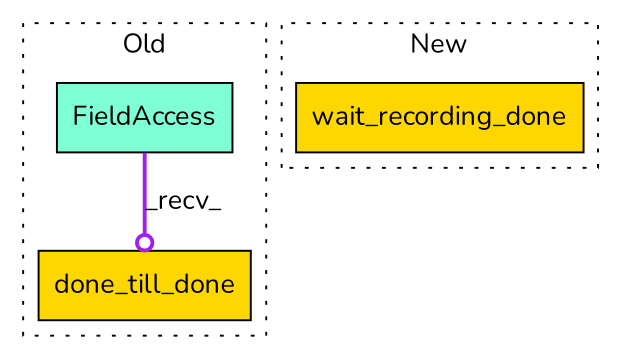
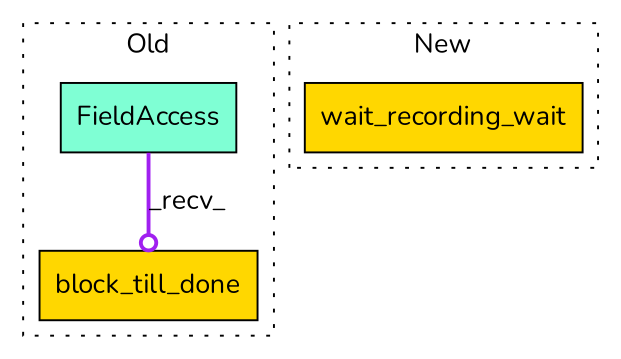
  digraph {
    fontname=Nunito
    node [a=32 shape=box style=filled fillcolor=gold fontname=Nunito]
-   n1 [l=17 label=done_till_done s=2403]
+   n1 [l=17 label=block_till_done s=2403]
    n2 [a=22 l=18 label=FieldAccess s=2384 fillcolor=aquamarine]
-   n3 [l=21 label=wait_recording_done s=2937]
+   n3 [l=21 label=wait_recording_wait s=2937]
    subgraph cluster_1 {
      label=Old
      style=dotted
      n1
      n2
    }
    subgraph cluster_2 {
      label=New
      style=dotted
      n3
    }
    n2 -> n1 [label=_recv_ color=purple style=bold arrowhead=odot fontname=Nunito]
  }
